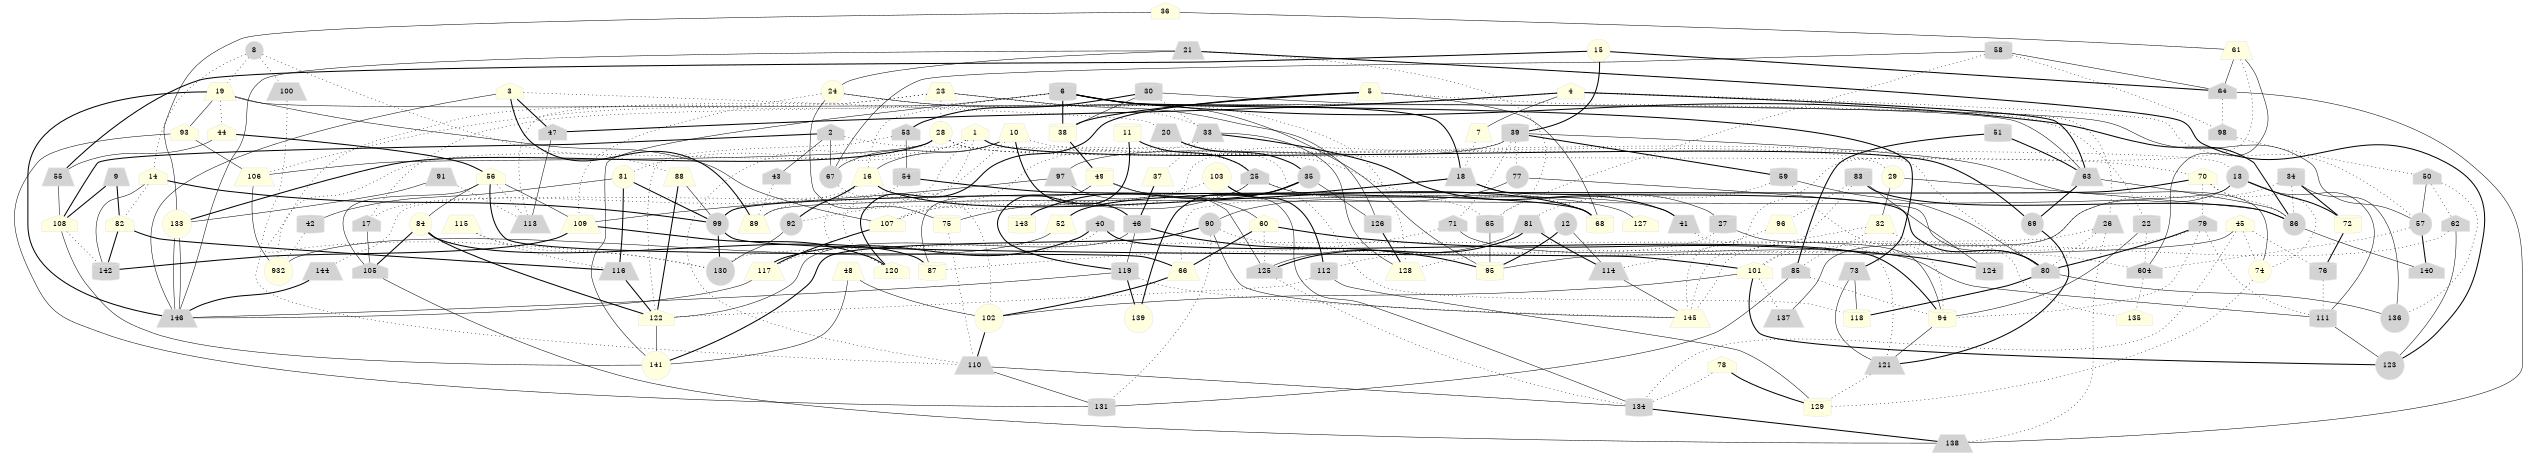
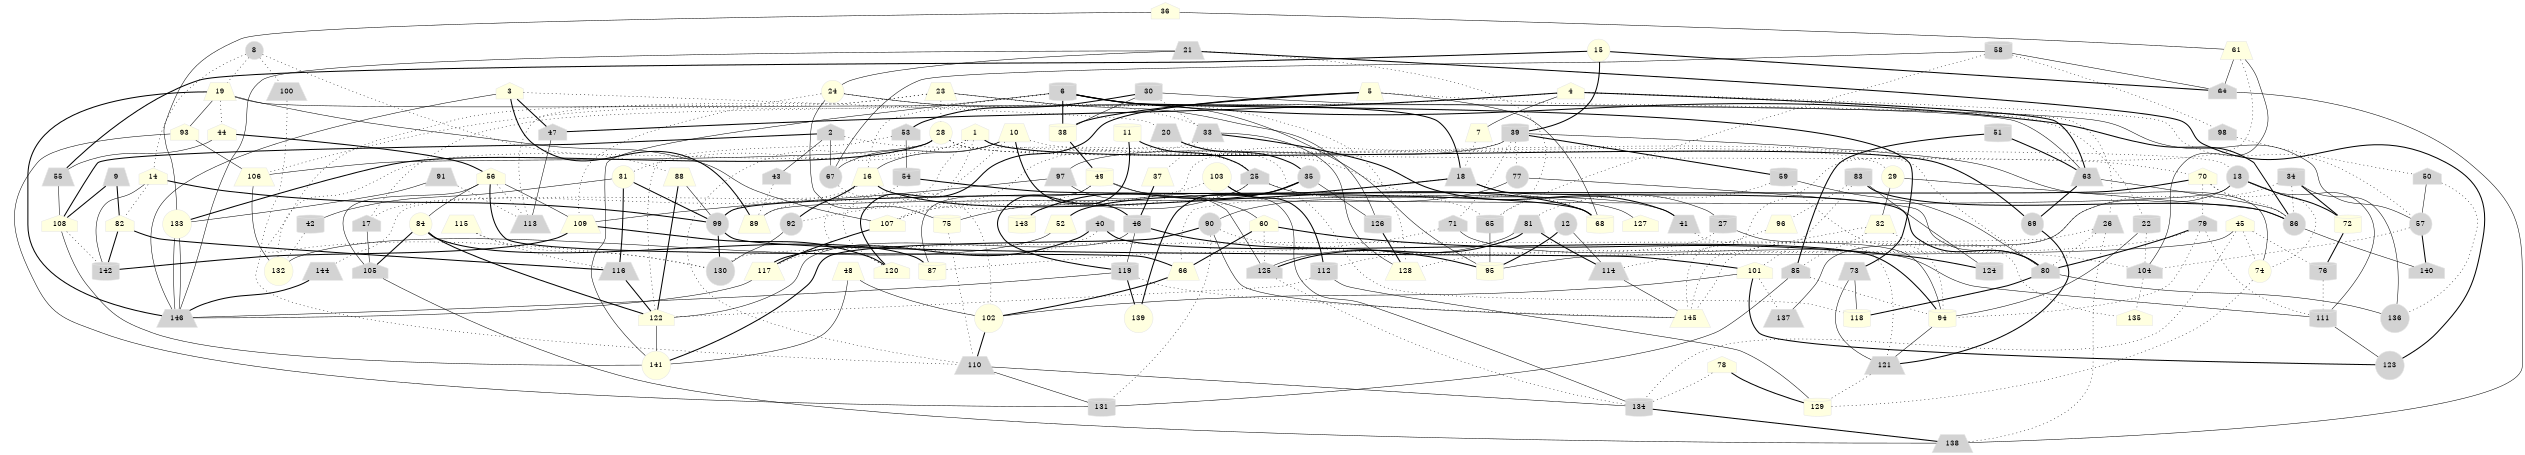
  graph {
    node [color=gray90 fillcolor=lightgrey shape=trapezium style=filled]
    edge [style=dotted]
    1 [fillcolor=lightyellow shape=house]
    13 [shape=circle]
    31 [fillcolor=lightyellow shape=circle]
    69 [shape=circle]
    120 [fillcolor=lightyellow shape=house]
-   132 [fillcolor=lightyellow shape=circle label=932]
+   132 [fillcolor=lightyellow shape=circle]
    99 [shape=circle]
    89 [fillcolor=lightyellow]
    72 [fillcolor=lightyellow shape=cylinder]
    111 [shape=cylinder]
    137
    42 [shape=cylinder]
    116
    121
    83 [shape=cylinder]
    86 [shape=circle]
    124 [shape=cylinder]
    101 [fillcolor=lightyellow shape=house]
    96 [fillcolor=lightyellow]
    2 [shape=house]
    25 [shape=house]
    43 [shape=house]
    67 [shape=circle]
    108 [fillcolor=lightyellow shape=house]
    107 [fillcolor=lightyellow shape=house]
    65 [shape=cylinder]
    75 [fillcolor=lightyellow shape=cylinder]
    41
    102 [fillcolor=lightyellow shape=circle]
    141 [fillcolor=lightyellow shape=circle]
    142 [shape=cylinder]
    3 [fillcolor=lightyellow shape=house]
    20
    47 [shape=house]
    146
    68 [fillcolor=lightyellow shape=cylinder]
    35 [shape=circle]
    113
    4 [fillcolor=lightyellow shape=house]
    7 [fillcolor=lightyellow]
    17 [shape=house]
    26
    57 [shape=circle]
    63
    18
    105 [shape=house]
    80 [shape=house]
    130 [shape=circle]
    138
-   104 [shape=house label=604]
+   104 [shape=house]
    140 [shape=house]
    5 [fillcolor=lightyellow]
    22 [shape=cylinder]
    38 [fillcolor=lightyellow shape=cylinder]
    94 [fillcolor=lightyellow shape=cylinder]
    49 [fillcolor=lightyellow shape=cylinder]
    6 [shape=cylinder]
    16 [fillcolor=lightyellow]
    73
    106 [fillcolor=lightyellow]
    92 [shape=circle]
    27 [shape=cylinder]
    52 [fillcolor=lightyellow]
    66 [fillcolor=lightyellow]
    118 [fillcolor=lightyellow shape=cylinder]
    8 [shape=circle]
    14 [fillcolor=lightyellow shape=house]
    19 [fillcolor=lightyellow]
    88 [fillcolor=lightyellow]
    100
    82 [fillcolor=lightyellow shape=house]
    44 [fillcolor=lightyellow shape=house]
    93 [fillcolor=lightyellow shape=house]
    122 [fillcolor=lightyellow shape=house]
    110
    9
    10 [fillcolor=lightyellow]
    46 [shape=cylinder]
    70 [fillcolor=lightyellow shape=house]
    119 [shape=cylinder]
    95 [fillcolor=lightyellow shape=cylinder]
    74 [fillcolor=lightyellow shape=circle]
    79 [shape=house]
    11 [fillcolor=lightyellow shape=cylinder]
    145 [fillcolor=lightyellow]
    139 [fillcolor=lightyellow shape=circle]
    12 [shape=circle]
    114
    76 [shape=cylinder]
    123 [shape=circle]
    15 [fillcolor=lightyellow shape=circle]
    39 [shape=cylinder]
    55
    64 [shape=house]
    143 [fillcolor=lightyellow shape=cylinder]
    59 [shape=cylinder]
    71 [shape=house]
    77 [shape=circle]
    97
    98 [shape=house]
    112 [shape=cylinder]
    136 [shape=circle]
    56 [fillcolor=lightyellow shape=house]
    131 [shape=cylinder]
    117 [fillcolor=lightyellow]
    126 [shape=cylinder]
    21
    24 [fillcolor=lightyellow shape=circle]
    33
    109 [fillcolor=lightyellow]
    135 [fillcolor=lightyellow shape=house]
    23 [fillcolor=lightyellow]
    28 [fillcolor=lightyellow shape=circle]
    128 [fillcolor=lightyellow]
    29 [fillcolor=lightyellow shape=circle]
    133 [fillcolor=lightyellow shape=circle]
    37 [fillcolor=lightyellow]
    129 [fillcolor=lightyellow shape=cylinder]
    32 [fillcolor=lightyellow]
    134 [shape=cylinder]
    85 [shape=house]
    30 [shape=cylinder]
    53 [shape=house]
    54 [shape=cylinder]
    34 [shape=cylinder]
    127 [fillcolor=lightyellow shape=house]
    36 [fillcolor=lightyellow shape=house]
    61 [fillcolor=lightyellow]
    60 [fillcolor=lightyellow shape=house]
    87 [fillcolor=lightyellow shape=cylinder]
    81
    90 [shape=circle]
    125 [shape=house]
    40 [shape=house]
    84 [fillcolor=lightyellow shape=circle]
    45 [fillcolor=lightyellow shape=house]
    48 [fillcolor=lightyellow]
    50 [shape=house]
-   62 [shape=house]
    51 [shape=cylinder]
    144
    58 [shape=cylinder]
    78 [fillcolor=lightyellow shape=house]
    91
    103 [fillcolor=lightyellow shape=circle]
    115 [fillcolor=lightyellow]
    1 -- 13
    1 -- 31
    1 -- 69 [style=bold]
    1 -- 120
    1 -- 132
    1 -- 99
    13 -- 89 [style=solid]
    13 -- 72 [style=bold]
    13 -- 111 [style=solid]
    13 -- 137 [style=solid]
    31 -- 99 [style=bold]
    31 -- 42 [style=solid]
    31 -- 116 [style=bold]
    69 -- 121 [style=bold]
    99 -- 101 [style=bold]
    99 -- 130 [style=bold]
    72 -- 76 [style=bold]
    111 -- 123 [style=solid]
    42 -- 132
    116 -- 122 [style=bold]
    121 -- 129
    83 -- 86 [style=bold]
    83 -- 124 [style=solid]
    83 -- 101
    83 -- 96
    86 -- 140 [style=solid]
    101 -- 137
    101 -- 102 [style=solid]
    101 -- 123 [style=bold]
    96 -- 114
    2 -- 25
    2 -- 43 [style=solid]
    2 -- 67 [style=solid]
    2 -- 108 [style=bold]
    25 -- 107
    25 -- 65
    25 -- 75 [style=solid]
    25 -- 41 [style=solid]
    43 -- 89
    67 -- 102
    108 -- 141 [style=solid]
    108 -- 142
    107 -- 117 [style=bold]
    65 -- 95 [style=solid]
    75 -- 110
    41 -- 121
    102 -- 110 [style=bold]
    3 -- 89 [style=bold]
    3 -- 20
    3 -- 47 [style=bold]
    3 -- 146 [style=solid]
    20 -- 68
    20 -- 35 [style=bold]
    47 -- 113 [style=solid]
    35 -- 139 [style=bold]
    35 -- 143 [style=bold]
    35 -- 126 [style=solid]
    4 -- 47 [style=bold]
    4 -- 7 [style=solid]
    4 -- 17
    4 -- 26
    4 -- 57
    4 -- 63 [style=bold]
    7 -- 18
    17 -- 105 [style=solid]
    26 -- 80
    26 -- 130
    26 -- 138
    57 -- 104
    57 -- 140 [style=bold]
    63 -- 69 [style=bold]
    63 -- 86 [style=solid]
    18 -- 80 [style=bold]
    18 -- 27 [style=solid]
    18 -- 52 [style=bold]
    18 -- 66
    105 -- 138 [style=solid]
    80 -- 118 [style=bold]
    80 -- 136 [style=solid]
    104 -- 135
    5 -- 120 [style=bold]
    5 -- 68 [style=solid]
    5 -- 22
    5 -- 38 [style=bold]
    22 -- 104
    22 -- 94 [style=solid]
    38 -- 49 [style=bold]
    94 -- 121 [style=solid]
    49 -- 92
    49 -- 127 [style=solid]
    49 -- 60 [style=solid]
    49 -- 87 [style=solid]
    6 -- 86 [style=bold]
    6 -- 141 [style=solid]
    6 -- 18 [style=bold]
    6 -- 38 [style=bold]
    6 -- 16
    6 -- 73 [style=bold]
    6 -- 106
    16 -- 120
    16 -- 68 [style=bold]
    16 -- 17
    16 -- 92 [style=bold]
    73 -- 121 [style=solid]
    73 -- 118 [style=solid]
    106 -- 132 [style=solid]
    92 -- 130 [style=solid]
    27 -- 94 [style=solid]
    27 -- 112
    52 -- 132 [style=solid]
    66 -- 102 [style=bold]
    8 -- 14
    8 -- 19
    8 -- 88
    8 -- 100
    14 -- 99 [style=bold]
    14 -- 142 [style=solid]
    14 -- 82
    19 -- 107 [style=solid]
    19 -- 146 [style=bold]
    19 -- 63 [style=solid]
    19 -- 44
    19 -- 93 [style=solid]
    88 -- 99 [style=solid]
    88 -- 122 [style=bold]
    100 -- 110
    82 -- 116 [style=bold]
    82 -- 142 [style=bold]
    44 -- 55 [style=solid]
    44 -- 56 [style=bold]
    93 -- 106 [style=solid]
    93 -- 131 [style=solid]
    122 -- 141 [style=solid]
    110 -- 131 [style=solid]
    110 -- 134 [style=solid]
    9 -- 108 [style=bold]
    9 -- 82 [style=bold]
    10 -- 89
    10 -- 67 [style=solid]
    10 -- 16 [style=solid]
    10 -- 46 [style=bold]
    10 -- 70
    46 -- 122 [style=solid]
    46 -- 119 [style=solid]
    46 -- 95 [style=bold]
    70 -- 99 [style=bold]
    70 -- 86
    70 -- 74
    70 -- 79
    119 -- 146 [style=solid]
    119 -- 145
    119 -- 139 [style=bold]
    74 -- 129
    79 -- 111
    79 -- 80 [style=bold]
    79 -- 94
    79 -- 128
    11 -- 25 [style=bold]
    11 -- 119 [style=bold]
    12 -- 95 [style=bold]
    12 -- 114 [style=solid]
    114 -- 145 [style=solid]
    76 -- 111
    15 -- 39 [style=bold]
    15 -- 55 [style=bold]
    15 -- 64 [style=bold]
    39 -- 74 [style=solid]
    39 -- 143
    39 -- 59 [style=bold]
    39 -- 71
    39 -- 77
    39 -- 97 [style=solid]
    55 -- 108 [style=solid]
    64 -- 138 [style=solid]
-   64 -- 98
    59 -- 80 [style=solid]
    59 -- 94
    59 -- 81
    71 -- 111 [style=solid]
    71 -- 87
    77 -- 80 [style=solid]
    77 -- 90 [style=solid]
    97 -- 109 [style=solid]
    97 -- 125 [style=solid]
    98 -- 50
    112 -- 122
    112 -- 129 [style=solid]
    56 -- 113
    56 -- 105 [style=solid]
    56 -- 66 [style=bold]
    56 -- 109 [style=solid]
    56 -- 84 [style=solid]
    117 -- 146 [style=solid]
    126 -- 128 [style=bold]
    21 -- 65
    21 -- 146 [style=solid]
    21 -- 123 [style=bold]
    21 -- 24 [style=solid]
    24 -- 75 [style=solid]
    24 -- 95 [style=solid]
    24 -- 33
    24 -- 109
    33 -- 107
    33 -- 41 [style=bold]
    33 -- 128 [style=solid]
    33 -- 37
    109 -- 120 [style=bold]
    109 -- 142 [style=bold]
    23 -- 113
    23 -- 130
    23 -- 126 [style=solid]
    23 -- 28
    23 -- 128
    28 -- 80
    28 -- 106 [style=solid]
    28 -- 118
    28 -- 110
    28 -- 29
    28 -- 133 [style=bold]
    29 -- 86 [style=solid]
    29 -- 32 [style=solid]
    133 -- 146 [style=solid]
    133 -- 146 [style=solid]
    37 -- 46 [style=bold]
    32 -- 145
    32 -- 135
    32 -- 85
    134 -- 138 [style=bold]
    85 -- 94
    85 -- 131 [style=solid]
    30 -- 57 [style=solid]
    30 -- 38 [style=solid]
    30 -- 33
    30 -- 53 [style=bold]
    53 -- 122
    53 -- 54 [style=solid]
    54 -- 68 [style=bold]
    54 -- 144
    34 -- 72 [style=bold]
    34 -- 86
    34 -- 145
    34 -- 136 [style=solid]
    36 -- 133 [style=solid]
    36 -- 61 [style=solid]
    61 -- 104 [style=solid]
    61 -- 145
    61 -- 64 [style=solid]
    60 -- 124 [style=bold]
    60 -- 66 [style=bold]
    60 -- 125
    81 -- 114 [style=bold]
    81 -- 125 [style=solid]
    81 -- 125 [style=bold]
    90 -- 141 [style=bold]
    90 -- 104
    90 -- 145 [style=solid]
    90 -- 131
    125 -- 134
    40 -- 94 [style=bold]
    40 -- 117 [style=bold]
    40 -- 117
    84 -- 105 [style=bold]
    84 -- 122 [style=bold]
    84 -- 87 [style=bold]
    45 -- 95 [style=solid]
    45 -- 74
    45 -- 76
    45 -- 134
    48 -- 102 [style=solid]
    48 -- 141 [style=solid]
    50 -- 57 [style=solid]
    50 -- 136
-   50 -- 62
-   62 -- 101
-   62 -- 123 [style=solid]
    51 -- 63 [style=bold]
    51 -- 85 [style=bold]
    144 -- 146 [style=bold]
    58 -- 67 [style=solid]
    58 -- 65
    58 -- 64 [style=solid]
    58 -- 98
    78 -- 129 [style=bold]
    78 -- 134
    91 -- 113
    91 -- 133 [style=solid]
    103 -- 107
    103 -- 112 [style=bold]
    103 -- 134 [style=solid]
    115 -- 116
    115 -- 130
  }
